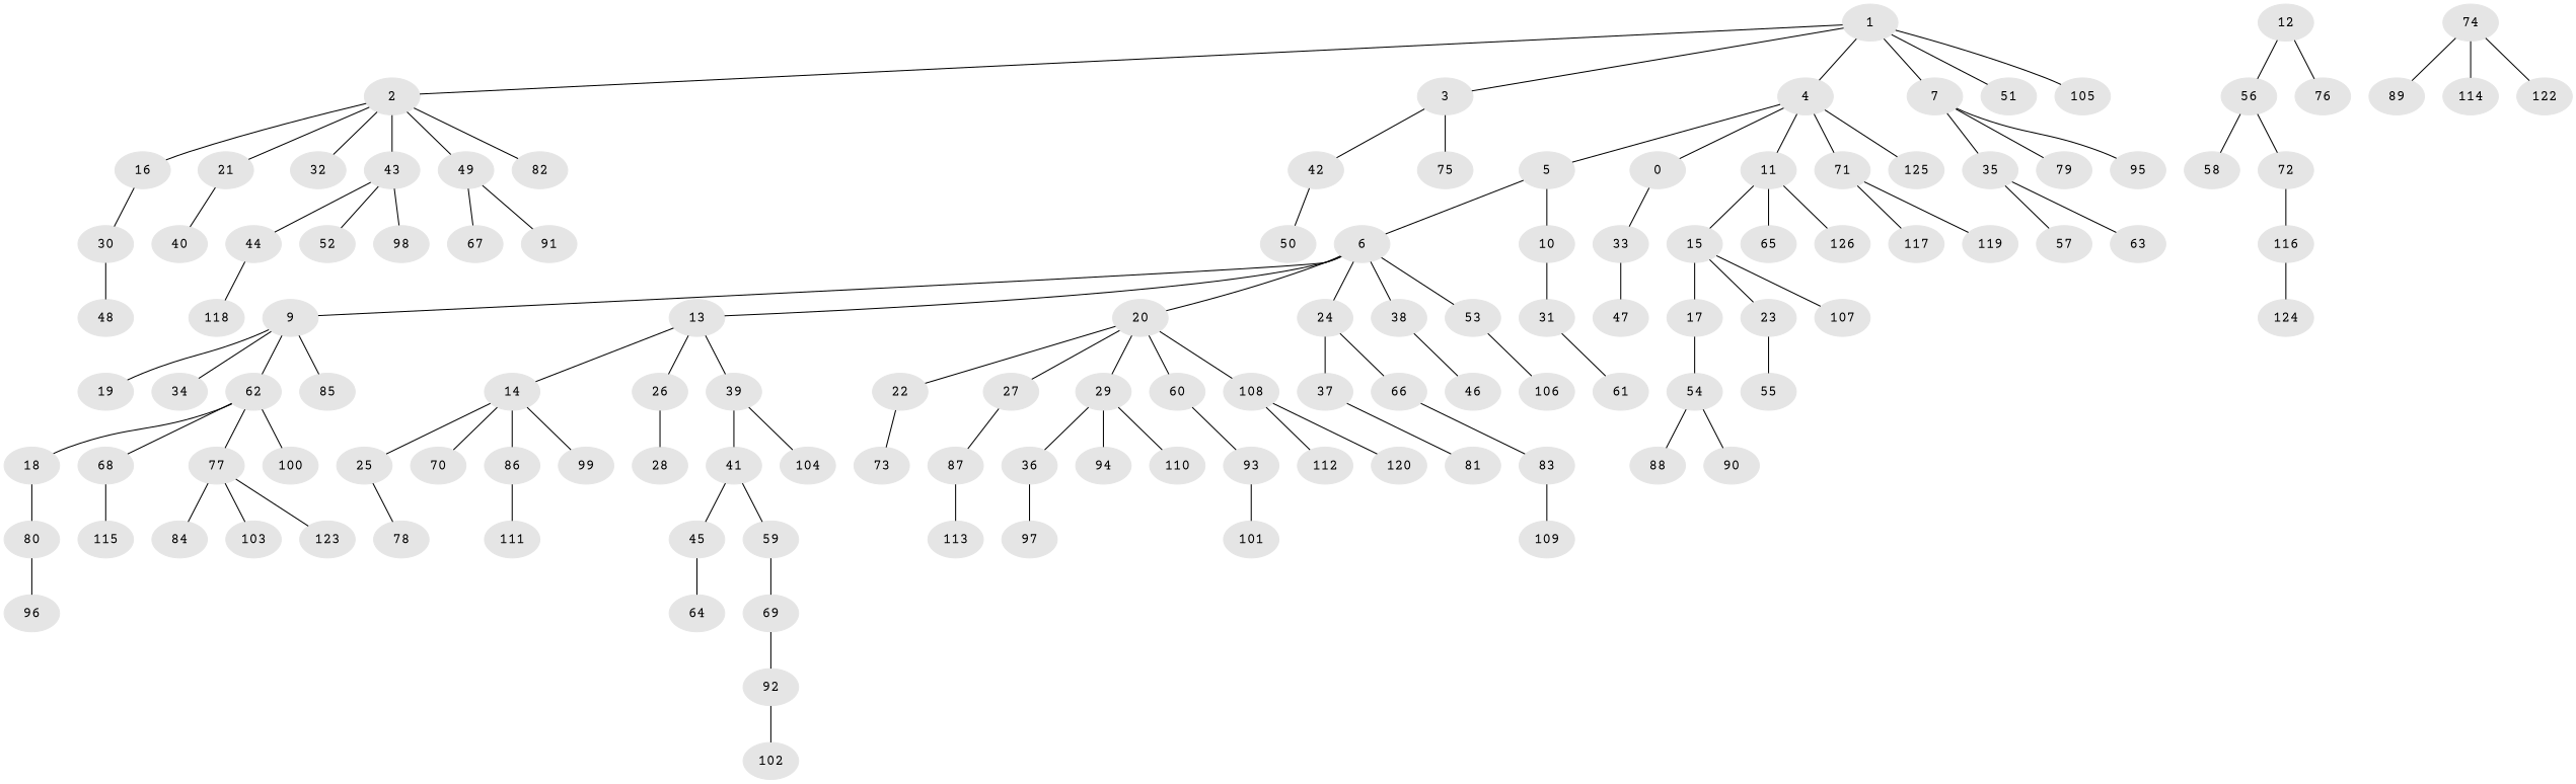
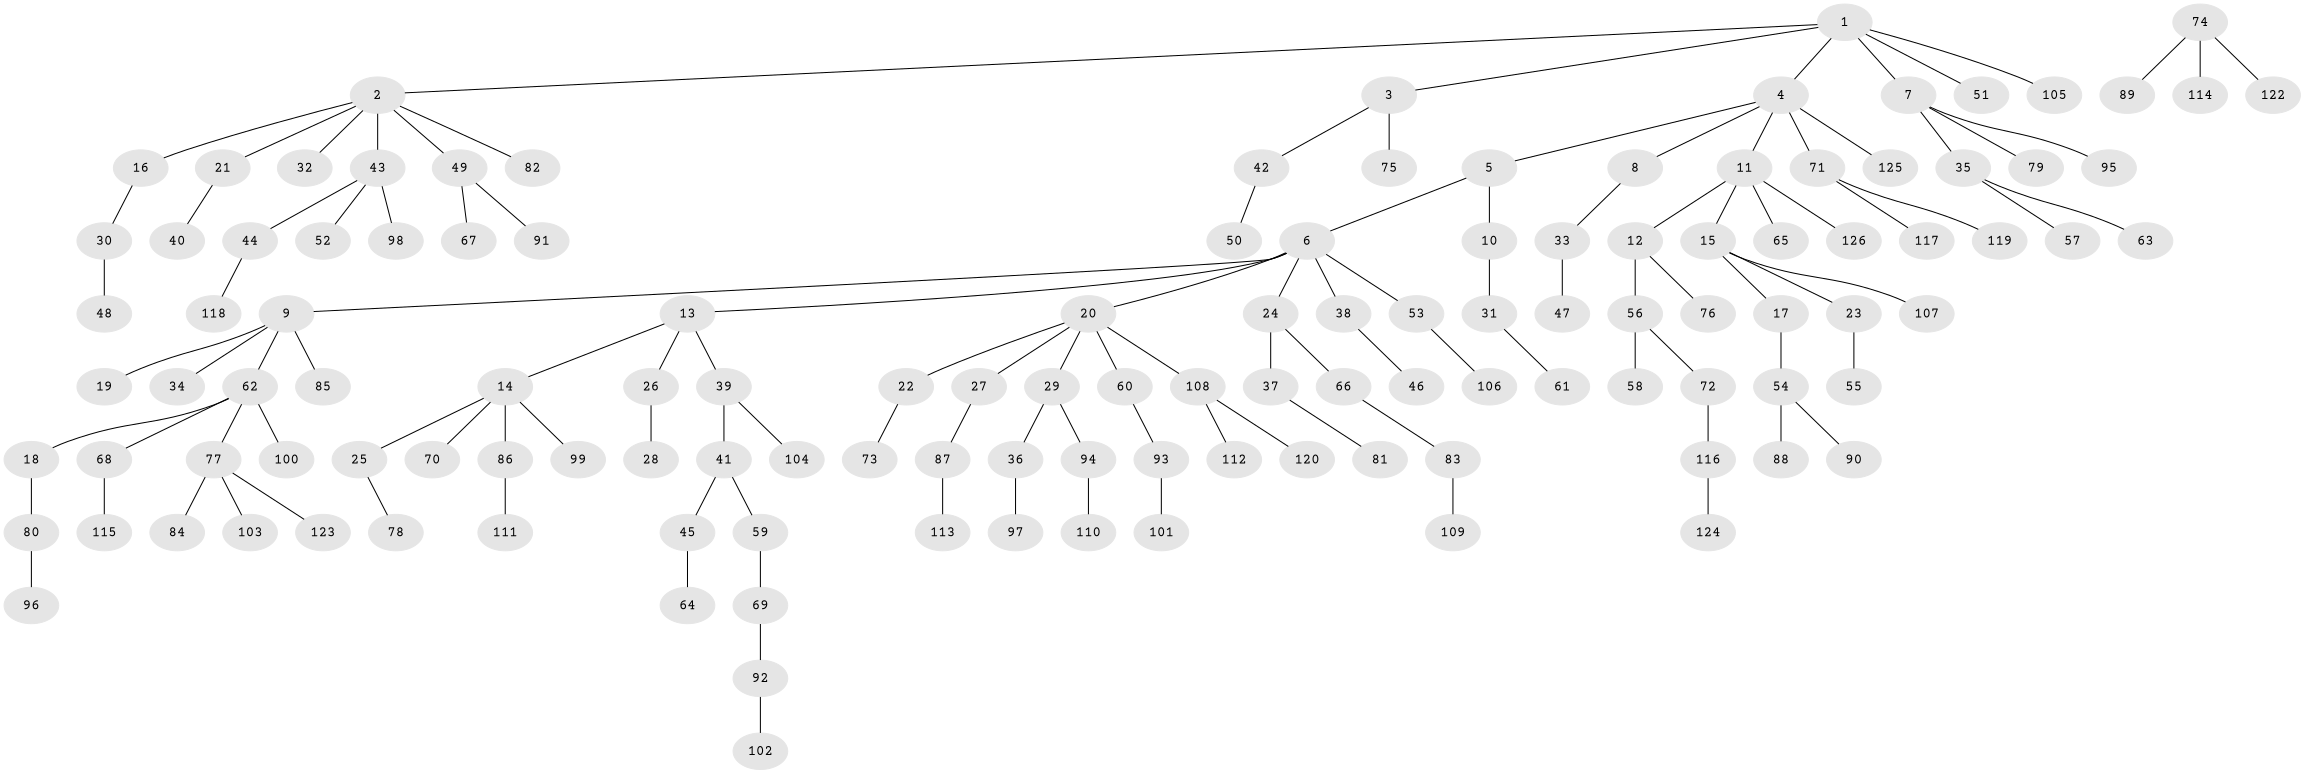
  graph {
    fontname="Courier Prime"
    node [color=gray90 fontname="Courier Prime" style=filled]
    edge [fontname="Courier Prime"]
    1
    2
    3
    4
    7
    51
    105
    16
    21
    32
    43
    49
    82
    42
    75
    5
-   8 [label=0]
+   8
    11
    71
    125
    35
    79
    95
    30
    40
    44
    52
    98
    67
    91
    50
    6
    10
    33
    12
    15
    65
    126
    117
    119
    9
    13
    20
    24
    38
    53
    31
    19
    34
    62
    85
    14
    26
    39
    22
    27
    29
    60
    108
    37
    66
    46
    106
    57
    63
    47
    18
    80
    68
    77
    100
    61
    74
    89
    114
    122
    56
    76
    17
    23
    107
    58
    72
    25
    70
    86
    99
    28
    41
    104
    78
    111
    54
    55
    48
    88
    90
    96
    73
    87
    36
    94
    93
    112
    120
    81
    83
    113
    97
    110
    45
    59
    64
    69
    118
    116
    92
    101
    115
    84
    103
    123
    109
    102
    124
    1 -- 2
    1 -- 3
    1 -- 4
    1 -- 7
    1 -- 51
    1 -- 105
    2 -- 16
    2 -- 21
    2 -- 32
    2 -- 43
    2 -- 49
    2 -- 82
    3 -- 42
    3 -- 75
    4 -- 5
    4 -- 8
    4 -- 11
    4 -- 71
    4 -- 125
    7 -- 35
    7 -- 79
    7 -- 95
    16 -- 30
    21 -- 40
    43 -- 44
    43 -- 52
    43 -- 98
    49 -- 67
    49 -- 91
    42 -- 50
    5 -- 6
    5 -- 10
    8 -- 33
+   11 -- 12
    11 -- 15
    11 -- 65
    11 -- 126
    71 -- 117
    71 -- 119
    35 -- 57
    35 -- 63
    30 -- 48
    44 -- 118
    6 -- 9
    6 -- 13
    6 -- 20
    6 -- 24
    6 -- 38
    6 -- 53
    10 -- 31
    33 -- 47
    12 -- 56
    12 -- 76
    15 -- 17
    15 -- 23
    15 -- 107
    9 -- 19
    9 -- 34
    9 -- 62
    9 -- 85
    13 -- 14
    13 -- 26
    13 -- 39
    20 -- 22
    20 -- 27
    20 -- 29
    20 -- 60
    20 -- 108
    24 -- 37
    24 -- 66
    38 -- 46
    53 -- 106
    31 -- 61
    62 -- 18
    62 -- 68
    62 -- 77
    62 -- 100
    14 -- 25
    14 -- 70
    14 -- 86
    14 -- 99
    26 -- 28
    39 -- 41
    39 -- 104
    22 -- 73
    27 -- 87
    29 -- 36
    29 -- 94
    60 -- 93
    108 -- 112
    108 -- 120
    37 -- 81
    66 -- 83
    18 -- 80
    80 -- 96
    68 -- 115
    77 -- 84
    77 -- 103
    77 -- 123
    74 -- 89
    74 -- 114
    74 -- 122
    56 -- 58
    56 -- 72
    17 -- 54
    23 -- 55
    72 -- 116
    25 -- 78
    86 -- 111
    41 -- 45
    41 -- 59
    54 -- 88
    54 -- 90
    87 -- 113
    36 -- 97
-   29 -- 110
+   94 -- 110
    93 -- 101
    83 -- 109
    45 -- 64
    59 -- 69
    69 -- 92
    116 -- 124
    92 -- 102
  }
